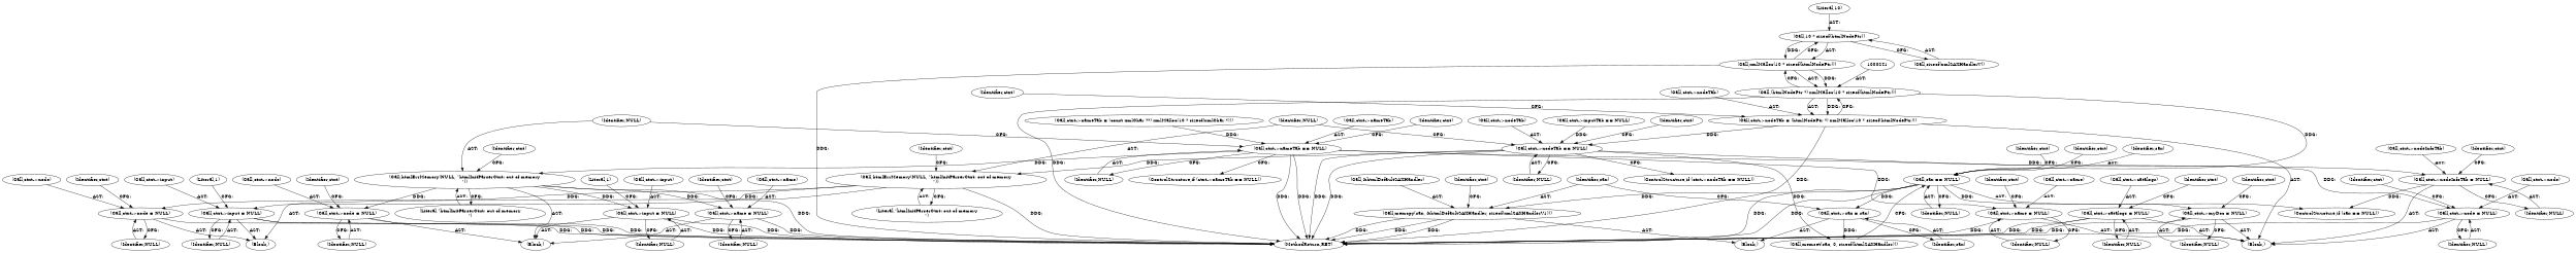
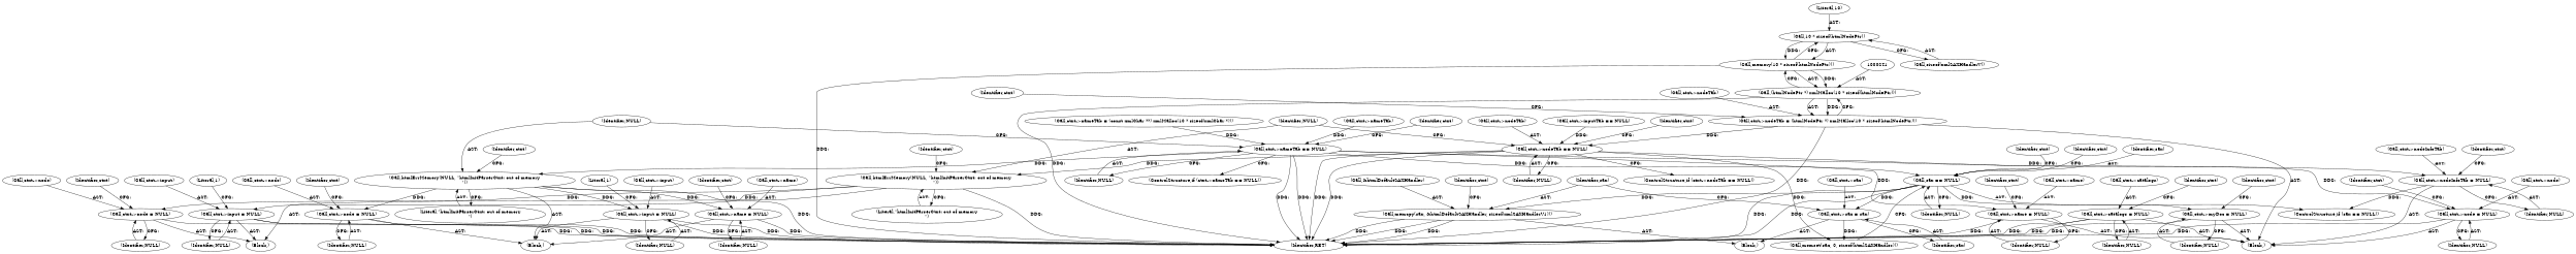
  digraph {
    n1 [label="(Call,10 * sizeof(htmlNodePtr))"]
-   n2 [label="(Call,xmlMalloc(10 * sizeof(htmlNodePtr)))"]
+   n2 [label="(Call,memory(10 * sizeof(htmlNodePtr)))"]
    n3 [label="(Call,sizeof(xmlSAXHandlerV))"]
    n4 [label="(Call,(htmlNodePtr *) xmlMalloc(10 * sizeof(htmlNodePtr)))"]
-   n5 [label="(MethodReturn,RET)"]
+   n5 [label="(Identifier,RET)"]
    n6 [label="(Call,ctxt->nodeTab = (htmlNodePtr *) xmlMalloc(10 * sizeof(htmlNodePtr)))"]
    n7 [label="(Call,ctxt->nodeTab == NULL)"]
    n8 [label="(Block,)"]
    n9 [label="(Call,htmlErrMemory(NULL, \"htmlInitParserCtxt: out of memory\n\"))"]
    n10 [label="(Call,ctxt->node = NULL)"]
    n11 [label="(Identifier,NULL)"]
    n12 [label="(ControlStructure,if (ctxt->nodeTab == NULL))"]
    n13 [label="(Call,memset(sax, 0, sizeof(htmlSAXHandler)))"]
    n14 [label="(Call,ctxt->node = NULL)"]
    n15 [label="(Call,ctxt->input = NULL)"]
    n16 [label="(Block,)"]
    n17 [label="(Literal,\"htmlInitParserCtxt: out of memory\n\")"]
    n18 [label="(Identifier,NULL)"]
    n19 [label="(Call,ctxt->nameTab == NULL)"]
    n20 [label="(Call,htmlErrMemory(NULL, \"htmlInitParserCtxt: out of memory\n\"))"]
    n21 [label="(Call,ctxt->name = NULL)"]
    n22 [label="(Call,ctxt->nodeInfoTab = NULL)"]
    n23 [label="(Call,sax == NULL)"]
    n24 [label="(ControlStructure,if (ctxt->nameTab == NULL))"]
    n25 [label="(Identifier,NULL)"]
    n26 [label="(Identifier,NULL)"]
    n27 [label="(Identifier,NULL)"]
    n28 [label="(Call,ctxt->name = NULL)"]
    n29 [label="(Call,ctxt->node = NULL)"]
    n30 [label="(Call,ctxt->input = NULL)"]
    n31 [label="(Block,)"]
    n32 [label="(Literal,\"htmlInitParserCtxt: out of memory\n\")"]
    n33 [label="(Identifier,NULL)"]
    n34 [label="(Identifier,NULL)"]
    n35 [label="(ControlStructure,if (sax == NULL))"]
    n36 [label="(Call,ctxt->sax = sax)"]
    n37 [label="(Call,memcpy(sax, &htmlDefaultSAXHandler, sizeof(xmlSAXHandlerV1)))"]
    n38 [label="(Call,ctxt->myDoc = NULL)"]
    n39 [label="(Identifier,NULL)"]
    n40 [label="(Identifier,NULL)"]
    n41 [label="(Identifier,NULL)"]
    n42 [label="(Identifier,NULL)"]
    n43 [label="(Identifier,sax)"]
    n44 [label="(Block,)"]
    n45 [label="(Identifier,NULL)"]
    n46 [label="(Call,ctxt->catalogs = NULL)"]
    n47 [label="(Identifier,NULL)"]
    n48 [label="(Call,ctxt->nodeTab)"]
    n49 [label="(Identifier,ctxt)"]
    n50 [label="(Identifier,ctxt)"]
    n51 [label="(Identifier,ctxt)"]
    n52 [label="(Call,ctxt->node)"]
    n53 [label="(Identifier,ctxt)"]
    n54 [label="(Call,ctxt->catalogs)"]
    n55 [label="(Identifier,NULL)"]
    n56 [label="(Call,ctxt->inputTab == NULL)"]
    n57 [label="(Identifier,ctxt)"]
    n58 [label="(Literal,1)"]
    n59 [label="(Identifier,ctxt)"]
    n60 [label="(Identifier,NULL)"]
    n61 [label="(Call,ctxt->node)"]
    n62 [label="(Call,ctxt->name)"]
    n63 [label="(Literal,10)"]
    n64 [label="(Call,ctxt->nodeTab)"]
    n65 [label="(Call,&htmlDefaultSAXHandler)"]
    n66 [label="(Identifier,ctxt)"]
    n67 [label="(Identifier,ctxt)"]
    n68 [label="(Identifier,ctxt)"]
    n69 [label="(Identifier,ctxt)"]
+   n70 [label="(Call,ctxt->sax)"]
    n71 [label="(Identifier,sax)"]
    n72 [label="(Identifier,ctxt)"]
    n73 [label="(Call,ctxt->nameTab = (const xmlChar **) xmlMalloc(10 * sizeof(xmlChar *)))"]
    n74 [label="(Identifier,ctxt)"]
    n75 [label="(Call,ctxt->input)"]
    n76 [label="(Identifier,ctxt)"]
    n77 [label="(Identifier,sax)"]
    n78 [label="(Call,ctxt->node)"]
    n79 [label="(Call,ctxt->nameTab)"]
    n80 [label="(Identifier,ctxt)"]
    n81 [label="(Call,ctxt->nodeInfoTab)"]
    n82 [label="(Call,ctxt->input)"]
    n83 [label="(Literal,1)"]
    n84 [label="(Identifier,ctxt)"]
    n85 [label="(Call,ctxt->name)"]
    n86 [label="(Identifier,ctxt)"]
    1000241
    n1 -> n2 [label="AST: "]
    n1 -> n2 [label="DDG: "]
    n1 -> n3 [label="CFG: "]
    n2 -> n1 [label="CFG: "]
    n2 -> n4 [label="AST: "]
    n2 -> n4 [label="DDG: "]
    n2 -> n5 [label="DDG: "]
    n3 -> n1 [label="AST: "]
    n4 -> n2 [label="CFG: "]
    n4 -> n5 [label="DDG: "]
    n4 -> n6 [label="AST: "]
    n4 -> n6 [label="DDG: "]
    n6 -> n4 [label="CFG: "]
    n6 -> n5 [label="DDG: "]
    n6 -> n7 [label="DDG: "]
    n6 -> n8 [label="AST: "]
    n7 -> n5 [label="DDG: "]
    n7 -> n5 [label="DDG: "]
    n7 -> n9 [label="DDG: "]
    n7 -> n10 [label="DDG: "]
    n7 -> n11 [label="CFG: "]
    n7 -> n12 [label="CFG: "]
    n7 -> n13 [label="DDG: "]
    n9 -> n5 [label="DDG: "]
    n9 -> n14 [label="DDG: "]
    n9 -> n15 [label="DDG: "]
    n9 -> n16 [label="AST: "]
    n9 -> n17 [label="CFG: "]
    n10 -> n5 [label="DDG: "]
    n10 -> n8 [label="AST: "]
    n10 -> n18 [label="CFG: "]
    n11 -> n7 [label="AST: "]
    n13 -> n23 [label="CFG: "]
    n14 -> n5 [label="DDG: "]
    n14 -> n16 [label="AST: "]
    n14 -> n26 [label="CFG: "]
    n15 -> n5 [label="DDG: "]
    n15 -> n5 [label="DDG: "]
    n15 -> n16 [label="AST: "]
    n15 -> n27 [label="CFG: "]
    n17 -> n9 [label="AST: "]
    n18 -> n10 [label="AST: "]
    n19 -> n5 [label="DDG: "]
    n19 -> n5 [label="DDG: "]
    n19 -> n20 [label="DDG: "]
    n19 -> n21 [label="DDG: "]
    n19 -> n22 [label="DDG: "]
-   n4 -> n23 [label="DDG: "]
+   n19 -> n23 [label="DDG: "]
    n19 -> n24 [label="CFG: "]
    n19 -> n25 [label="CFG: "]
    n20 -> n5 [label="DDG: "]
    n20 -> n28 [label="DDG: "]
    n20 -> n29 [label="DDG: "]
    n20 -> n30 [label="DDG: "]
    n20 -> n31 [label="AST: "]
    n20 -> n32 [label="CFG: "]
    n21 -> n5 [label="DDG: "]
    n21 -> n8 [label="AST: "]
    n21 -> n33 [label="CFG: "]
    n22 -> n8 [label="AST: "]
    n22 -> n34 [label="CFG: "]
    n22 -> n35 [label="DDG: "]
    n23 -> n5 [label="DDG: "]
    n23 -> n5 [label="DDG: "]
    n23 -> n35 [label="AST: "]
    n23 -> n36 [label="DDG: "]
    n23 -> n37 [label="DDG: "]
    n23 -> n38 [label="DDG: "]
    n23 -> n39 [label="CFG: "]
    n25 -> n19 [label="AST: "]
    n26 -> n14 [label="AST: "]
    n27 -> n15 [label="AST: "]
    n28 -> n5 [label="DDG: "]
    n28 -> n31 [label="AST: "]
    n28 -> n40 [label="CFG: "]
    n29 -> n5 [label="DDG: "]
    n29 -> n31 [label="AST: "]
    n29 -> n41 [label="CFG: "]
    n30 -> n5 [label="DDG: "]
    n30 -> n5 [label="DDG: "]
    n30 -> n31 [label="AST: "]
    n30 -> n42 [label="CFG: "]
    n32 -> n20 [label="AST: "]
    n33 -> n21 [label="AST: "]
    n34 -> n22 [label="AST: "]
    n36 -> n13 [label="DDG: "]
    n36 -> n43 [label="CFG: "]
    n36 -> n44 [label="AST: "]
    n37 -> n5 [label="DDG: "]
    n37 -> n5 [label="DDG: "]
    n37 -> n5 [label="DDG: "]
    n37 -> n44 [label="AST: "]
    n38 -> n5 [label="DDG: "]
    n38 -> n8 [label="AST: "]
    n38 -> n45 [label="CFG: "]
    n39 -> n23 [label="AST: "]
    n40 -> n28 [label="AST: "]
    n41 -> n29 [label="AST: "]
    n42 -> n30 [label="AST: "]
    n43 -> n36 [label="AST: "]
    n45 -> n38 [label="AST: "]
    n46 -> n5 [label="DDG: "]
    n46 -> n5 [label="DDG: "]
    n46 -> n8 [label="AST: "]
    n46 -> n47 [label="CFG: "]
    n47 -> n46 [label="AST: "]
    n48 -> n7 [label="AST: "]
    n49 -> n14 [label="CFG: "]
    n50 -> n21 [label="CFG: "]
    n51 -> n19 [label="CFG: "]
    n52 -> n29 [label="AST: "]
    n53 -> n10 [label="CFG: "]
    n54 -> n46 [label="AST: "]
    n55 -> n7 [label="CFG: "]
    n55 -> n9 [label="AST: "]
    n56 -> n7 [label="DDG: "]
    n57 -> n9 [label="CFG: "]
    n58 -> n30 [label="CFG: "]
    n59 -> n7 [label="CFG: "]
    n60 -> n19 [label="CFG: "]
    n60 -> n20 [label="AST: "]
    n61 -> n14 [label="AST: "]
    n62 -> n21 [label="AST: "]
    n63 -> n1 [label="AST: "]
    n64 -> n6 [label="AST: "]
    n65 -> n37 [label="AST: "]
    n66 -> n22 [label="CFG: "]
    n67 -> n20 [label="CFG: "]
    n68 -> n37 [label="CFG: "]
    n69 -> n46 [label="CFG: "]
+   n70 -> n36 [label="AST: "]
    n71 -> n23 [label="AST: "]
    n72 -> n23 [label="CFG: "]
    n73 -> n19 [label="DDG: "]
    n74 -> n28 [label="CFG: "]
    n75 -> n15 [label="AST: "]
    n76 -> n23 [label="CFG: "]
    n77 -> n36 [label="CFG: "]
    n77 -> n37 [label="AST: "]
    n78 -> n10 [label="AST: "]
-   n79 -> n19 [label="AST: "]
+   n79 -> n19 [label="DDG: "]
    n80 -> n38 [label="CFG: "]
    n81 -> n22 [label="AST: "]
    n82 -> n30 [label="AST: "]
    n83 -> n15 [label="CFG: "]
    n84 -> n29 [label="CFG: "]
    n85 -> n28 [label="AST: "]
    n86 -> n6 [label="CFG: "]
    1000241 -> n4 [label="AST: "]
  }
